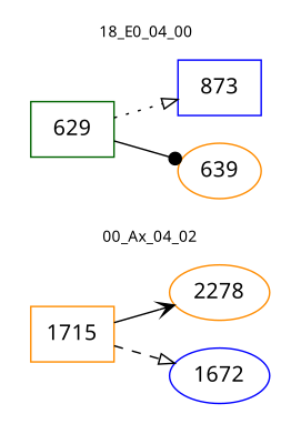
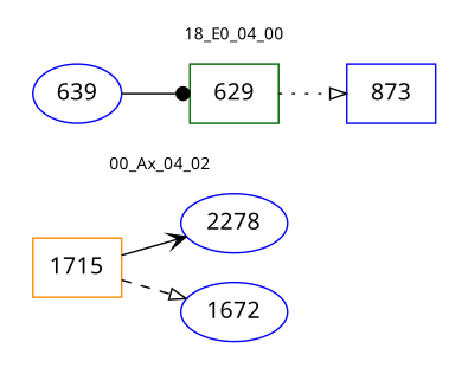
  digraph {
    fontname="Noto Sans"
    rankdir=LR
    node [color=blue fontname="Noto Sans" shape=box]
    edge [arrowhead=onormal color=black fontname="Noto Sans" style=solid]
    n1 [color=darkorange label=1715]
    n2 [label=1672 shape=ellipse]
-   n3 [color=darkorange label=2278 shape=ellipse]
+   n3 [label=2278 shape=ellipse]
    n4 [color=darkgreen label=629]
-   n5 [color=darkorange label=639 shape=ellipse]
+   n5 [label=639 shape=ellipse]
    n6 [label=873]
    subgraph cluster_1 {
      color=white
      fontsize=10
      label="00_Ax_04_02"
      n1
      n2
      n3
    }
    subgraph cluster_2 {
      color=white
      fontsize=10
      label="18_E0_04_00"
      n4
      n5
      n6
    }
    n1 -> n2 [style=dashed]
    n1 -> n3 [arrowhead=vee]
-   n4 -> n5 [arrowhead=dot]
+   n5 -> n4 [arrowhead=dot]
    n4 -> n6 [style=dotted]
  }
